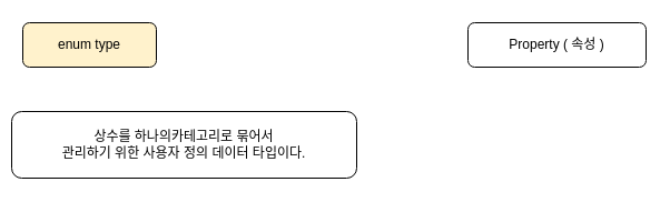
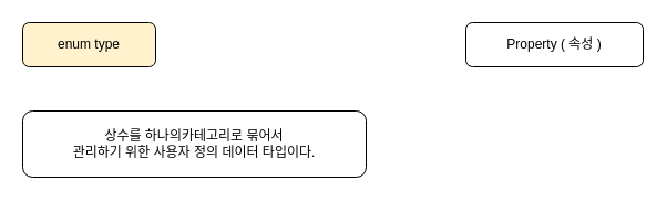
  <mxCell id="0" />
  <mxCell id="1" parent="0" />
  <mxCell id="2" value="enum type" style="rounded=1;whiteSpace=wrap;html=1;fillColor=#fff2cc;" vertex="1" parent="1"><mxGeometry x="20" y="20" width="120" height="40" as="geometry" /></mxCell>
  <mxCell id="3" value="Property ( 속성 )" style="rounded=1;whiteSpace=wrap;html=1;" vertex="1" parent="1"><mxGeometry x="420" y="20" width="160" height="40" as="geometry" /></mxCell>
- <mxCell id="4" value="상수를 하나의카테고리로 묶어서&lt;br&gt;관리하기 위한 사용자 정의 데이터 타입이다." style="rounded=1;whiteSpace=wrap;html=1;" vertex="1" parent="1"><mxGeometry x="10" y="100" width="310" height="60" as="geometry" /></mxCell>
+ <mxCell id="4" value="상수를 하나의카테고리로 묶어서&lt;br&gt;관리하기 위한 사용자 정의 데이터 타입이다." style="rounded=1;whiteSpace=wrap;html=1;" vertex="1" parent="1"><mxGeometry x="20" y="100" width="310" height="60" as="geometry" /></mxCell>
